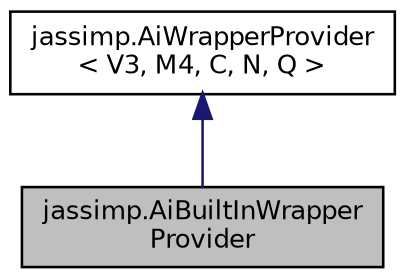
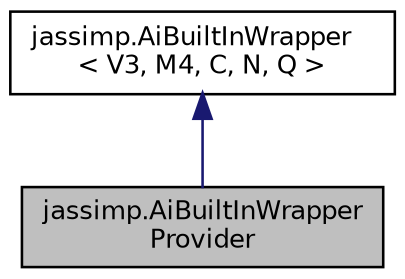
  digraph {
    node [color=black fontname=Helvetica fontsize=10 shape=record style=filled]
    n1 [fillcolor=grey75 fontcolor=black height=0.2 label="jassimp.AiBuiltInWrapper\lProvider" width=0.4]
-   n2 [fillcolor=white height=0.2 label="jassimp.AiWrapperProvider\l\< V3, M4, C, N, Q \>" width=0.4]
+   n2 [fillcolor=white height=0.2 label="jassimp.AiBuiltInWrapper\l\< V3, M4, C, N, Q \>" width=0.4]
    n2 -> n1 [color=midnightblue dir=back fontname=Helvetica fontsize=10 labelfontname=Helvetica labelfontsize=10 style=solid]
  }
